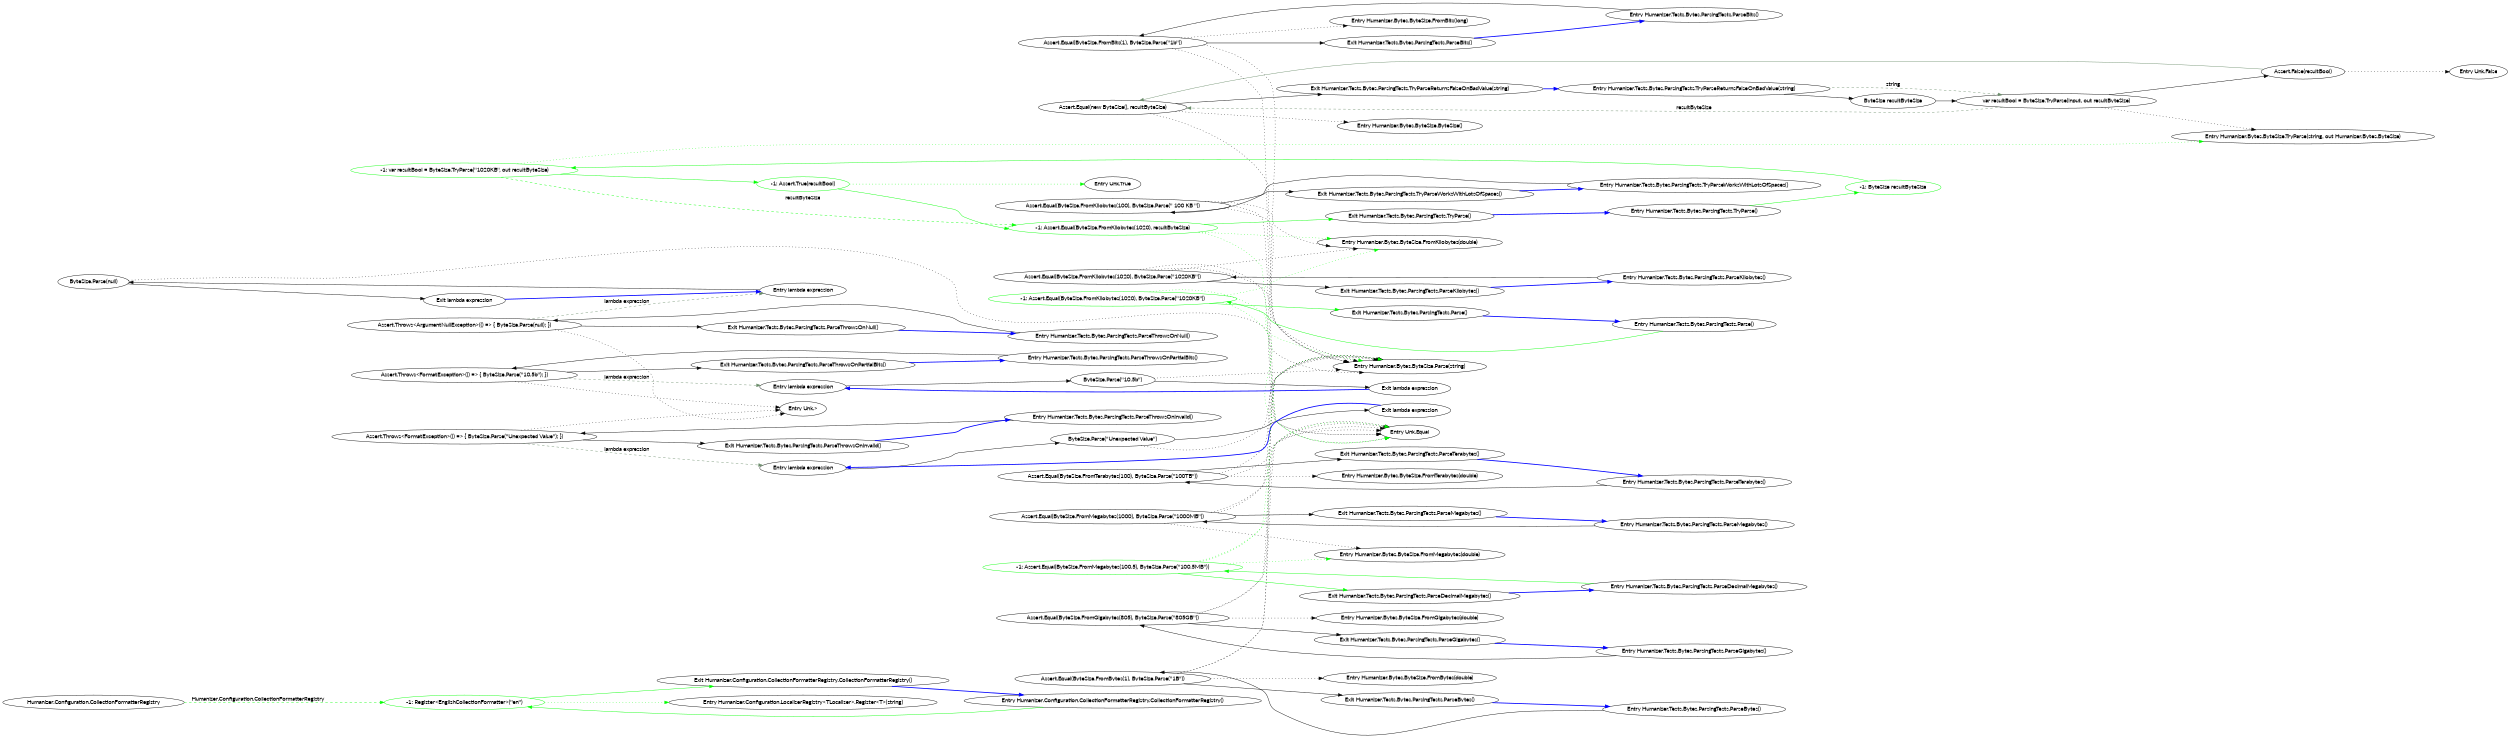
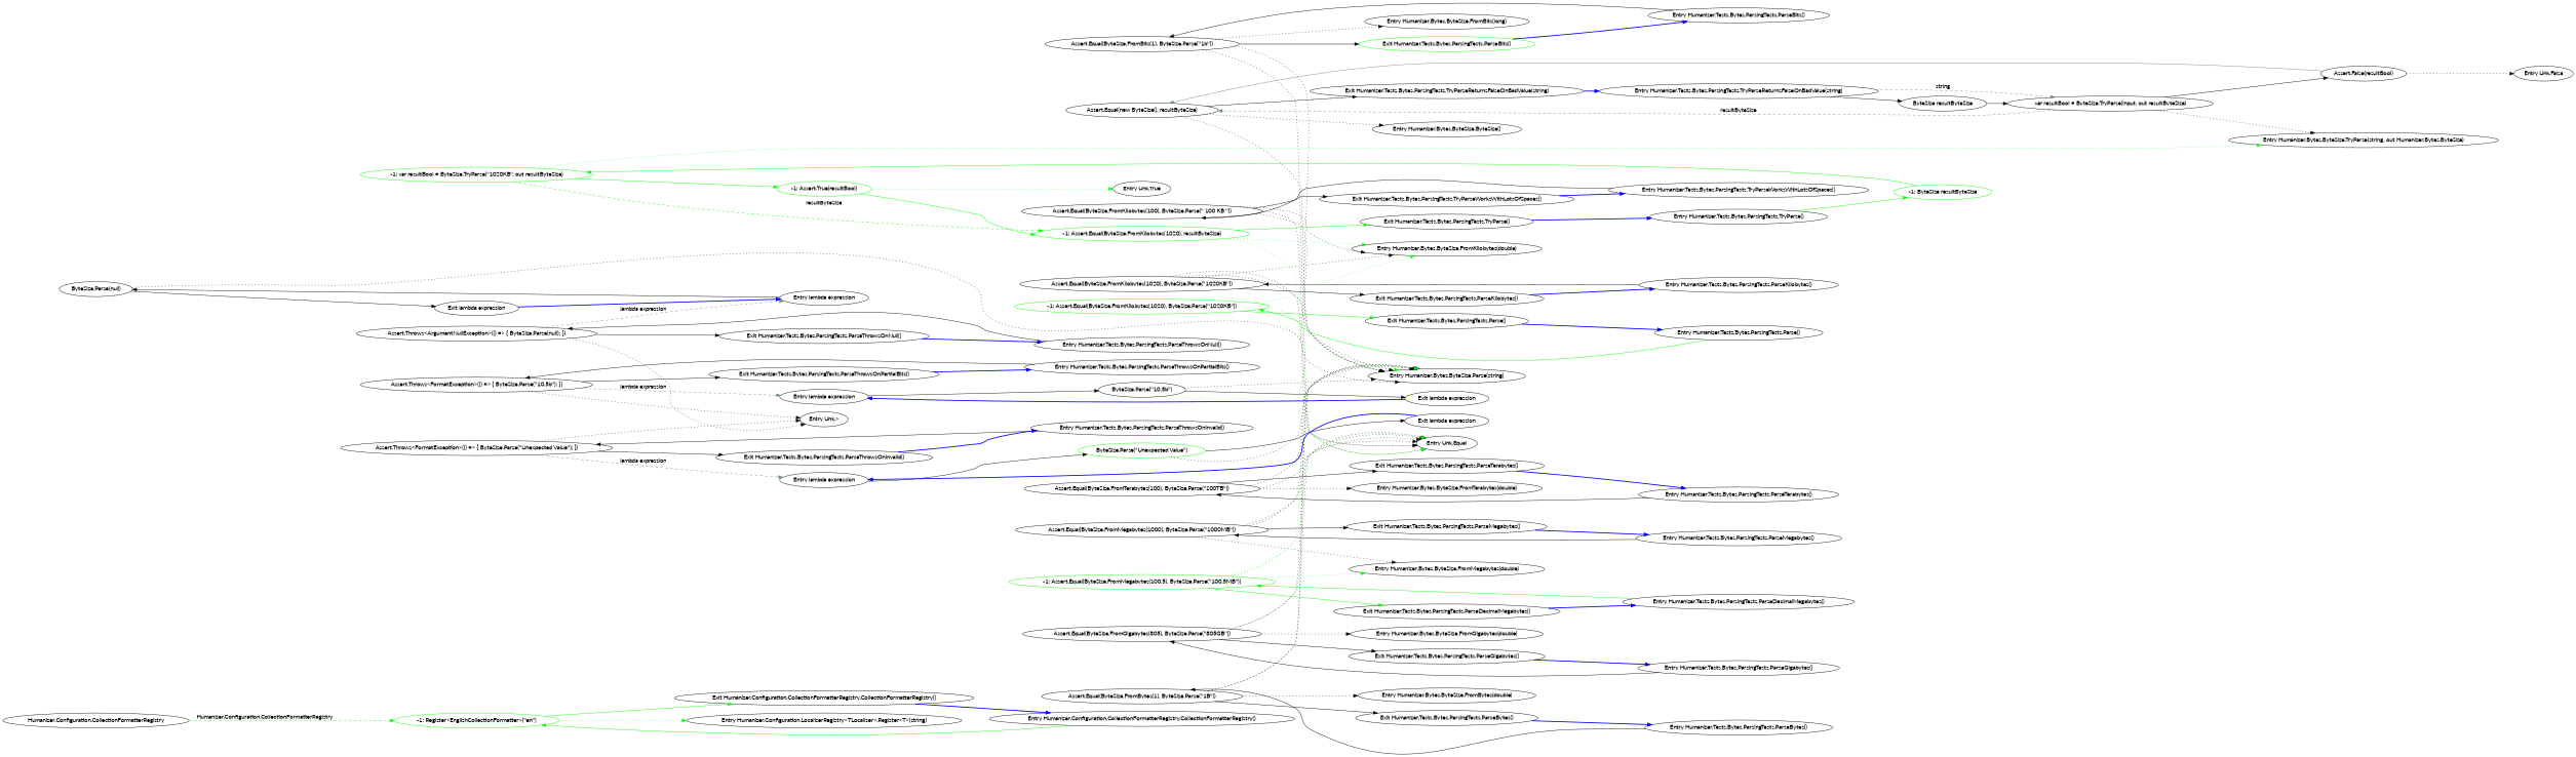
  digraph {
    fontname=Lato
    rankdir=LR
    node [cluster="lambda expression" fontname=Lato file="DefaultCollectionFormatter.cs"]
    edge [fontname=Lato style=solid]
    n1 [cluster="Humanizer.Configuration.CollectionFormatterRegistry.CollectionFormatterRegistry()" color=green community=0 label="-1: Register<EnglishCollectionFormatter>(''en'')" span="9-9" file=""]
    n2 [cluster="Humanizer.Configuration.CollectionFormatterRegistry.CollectionFormatterRegistry()" label="Exit Humanizer.Configuration.CollectionFormatterRegistry.CollectionFormatterRegistry()" span="6-6" file=""]
    n3 [cluster="Humanizer.Configuration.LocaliserRegistry<TLocaliser>.Register<T>(string)" label="Entry Humanizer.Configuration.LocaliserRegistry<TLocaliser>.Register<T>(string)" span="45-45" file=""]
    n4 [cluster="Humanizer.Configuration.CollectionFormatterRegistry.CollectionFormatterRegistry()" label="Entry Humanizer.Configuration.CollectionFormatterRegistry.CollectionFormatterRegistry()" span="6-6" file=""]
    n5 [label="Humanizer.Configuration.CollectionFormatterRegistry" cluster="" file=""]
    n6 [cluster="Humanizer.Bytes.ByteSize.FromBits(long)" label="Entry Humanizer.Bytes.ByteSize.FromBits(long)" span="93-93"]
    n7 [cluster="Unk.Equal" label="Entry Unk.Equal"]
    n8 [cluster="Humanizer.Tests.Bytes.ParsingTests.TryParseWorksWithLotsOfSpaces()" label="Entry Humanizer.Tests.Bytes.ParsingTests.TryParseWorksWithLotsOfSpaces()" span="45-45"]
    n9 [cluster="Humanizer.Tests.Bytes.ParsingTests.TryParseWorksWithLotsOfSpaces()" label="Assert.Equal(ByteSize.FromKilobytes(100), ByteSize.Parse('' 100 KB ''))" span="47-47"]
    n10 [cluster="Humanizer.Tests.Bytes.ParsingTests.TryParseWorksWithLotsOfSpaces()" label="Exit Humanizer.Tests.Bytes.ParsingTests.TryParseWorksWithLotsOfSpaces()" span="45-45"]
    n11 [cluster="Humanizer.Bytes.ByteSize.Parse(string)" label="Entry Humanizer.Bytes.ByteSize.Parse(string)" span="354-354"]
    n12 [cluster="Humanizer.Bytes.ByteSize.FromKilobytes(double)" label="Entry Humanizer.Bytes.ByteSize.FromKilobytes(double)" span="103-103"]
    n13 [cluster="Humanizer.Bytes.ByteSize.TryParse(string, out Humanizer.Bytes.ByteSize)" label="Entry Humanizer.Bytes.ByteSize.TryParse(string, out Humanizer.Bytes.ByteSize)" span="280-280"]
    n14 [cluster="Humanizer.Bytes.ByteSize.FromMegabytes(double)" label="Entry Humanizer.Bytes.ByteSize.FromMegabytes(double)" span="108-108"]
    n15 [cluster="Humanizer.Bytes.ByteSize.FromBytes(double)" label="Entry Humanizer.Bytes.ByteSize.FromBytes(double)" span="98-98"]
    n16 [cluster="Unk.>" label="Entry Unk.>"]
    n17 [cluster="Humanizer.Tests.Bytes.ParsingTests.ParseBits()" label="Entry Humanizer.Tests.Bytes.ParsingTests.ParseBits()" span="69-69"]
    n18 [cluster="Humanizer.Tests.Bytes.ParsingTests.ParseBits()" label="Assert.Equal(ByteSize.FromBits(1), ByteSize.Parse(''1b''))" span="71-71"]
-   n19 [cluster="Humanizer.Tests.Bytes.ParsingTests.ParseBits()" label="Exit Humanizer.Tests.Bytes.ParsingTests.ParseBits()" span="69-69"]
+   n19 [cluster="Humanizer.Tests.Bytes.ParsingTests.ParseBits()" label="Exit Humanizer.Tests.Bytes.ParsingTests.ParseBits()" span="69-69" color=green]
    n20 [cluster="Humanizer.Tests.Bytes.ParsingTests.TryParseReturnsFalseOnBadValue(string)" label="Entry Humanizer.Tests.Bytes.ParsingTests.TryParseReturnsFalseOnBadValue(string)" span="35-35"]
    n21 [cluster="Humanizer.Tests.Bytes.ParsingTests.TryParseReturnsFalseOnBadValue(string)" label="var resultBool = ByteSize.TryParse(input, out resultByteSize)" span="38-38"]
    n22 [cluster="Humanizer.Tests.Bytes.ParsingTests.TryParseReturnsFalseOnBadValue(string)" label="ByteSize resultByteSize" span="37-37"]
    n23 [cluster="Humanizer.Tests.Bytes.ParsingTests.TryParseReturnsFalseOnBadValue(string)" label="Assert.Equal(new ByteSize(), resultByteSize)" span="41-41"]
    n24 [cluster="Humanizer.Tests.Bytes.ParsingTests.TryParseReturnsFalseOnBadValue(string)" label="Assert.False(resultBool)" span="40-40"]
    n25 [cluster="Humanizer.Tests.Bytes.ParsingTests.TryParseReturnsFalseOnBadValue(string)" label="Exit Humanizer.Tests.Bytes.ParsingTests.TryParseReturnsFalseOnBadValue(string)" span="35-35"]
    n26 [cluster="Humanizer.Bytes.ByteSize.ByteSize()" label="Entry Humanizer.Bytes.ByteSize.ByteSize()" span="8-8"]
    n27 [cluster="Unk.False" label="Entry Unk.False"]
    n28 [cluster="Humanizer.Tests.Bytes.ParsingTests.ParseThrowsOnNull()" label="Entry Humanizer.Tests.Bytes.ParsingTests.ParseThrowsOnNull()" span="63-63"]
    n29 [cluster="Humanizer.Tests.Bytes.ParsingTests.ParseThrowsOnNull()" label="Assert.Throws<ArgumentNullException>(() => { ByteSize.Parse(null); })" span="65-65"]
    n30 [cluster="Humanizer.Tests.Bytes.ParsingTests.ParseThrowsOnNull()" label="Exit Humanizer.Tests.Bytes.ParsingTests.ParseThrowsOnNull()" span="63-63"]
    n31 [label="Entry lambda expression" span="65-65"]
    n32 [label="ByteSize.Parse(null)" span="65-65"]
    n33 [cluster="Humanizer.Tests.Bytes.ParsingTests.ParseThrowsOnPartialBits()" label="Entry Humanizer.Tests.Bytes.ParsingTests.ParseThrowsOnPartialBits()" span="51-51"]
    n34 [cluster="Humanizer.Tests.Bytes.ParsingTests.ParseThrowsOnPartialBits()" label="Assert.Throws<FormatException>(() => { ByteSize.Parse(''10.5b''); })" span="53-53"]
    n35 [cluster="Humanizer.Tests.Bytes.ParsingTests.ParseThrowsOnPartialBits()" label="Exit Humanizer.Tests.Bytes.ParsingTests.ParseThrowsOnPartialBits()" span="51-51"]
    n36 [label="Entry lambda expression" span="53-53"]
    n37 [label="ByteSize.Parse(''10.5b'')" span="53-53"]
    n38 [cluster="Humanizer.Tests.Bytes.ParsingTests.ParseTerabytes()" label="Entry Humanizer.Tests.Bytes.ParsingTests.ParseTerabytes()" span="99-99"]
    n39 [cluster="Humanizer.Tests.Bytes.ParsingTests.ParseTerabytes()" label="Assert.Equal(ByteSize.FromTerabytes(100), ByteSize.Parse(''100TB''))" span="101-101"]
    n40 [cluster="Humanizer.Tests.Bytes.ParsingTests.ParseTerabytes()" label="Exit Humanizer.Tests.Bytes.ParsingTests.ParseTerabytes()" span="99-99"]
    n41 [cluster="Humanizer.Bytes.ByteSize.FromTerabytes(double)" label="Entry Humanizer.Bytes.ByteSize.FromTerabytes(double)" span="118-118"]
    n42 [cluster="Humanizer.Tests.Bytes.ParsingTests.ParseThrowsOnInvalid()" label="Entry Humanizer.Tests.Bytes.ParsingTests.ParseThrowsOnInvalid()" span="57-57"]
    n43 [cluster="Humanizer.Tests.Bytes.ParsingTests.ParseThrowsOnInvalid()" label="Assert.Throws<FormatException>(() => { ByteSize.Parse(''Unexpected Value''); })" span="59-59"]
    n44 [cluster="Humanizer.Tests.Bytes.ParsingTests.ParseThrowsOnInvalid()" label="Exit Humanizer.Tests.Bytes.ParsingTests.ParseThrowsOnInvalid()" span="57-57"]
    n45 [label="Entry lambda expression" span="59-59"]
-   n46 [label="ByteSize.Parse(''Unexpected Value'')" span="59-59"]
+   n46 [label="ByteSize.Parse(''Unexpected Value'')" span="59-59" color=green]
    n47 [cluster="Humanizer.Tests.Bytes.ParsingTests.ParseMegabytes()" label="Entry Humanizer.Tests.Bytes.ParsingTests.ParseMegabytes()" span="87-87"]
    n48 [cluster="Humanizer.Tests.Bytes.ParsingTests.ParseMegabytes()" label="Assert.Equal(ByteSize.FromMegabytes(1000), ByteSize.Parse(''1000MB''))" span="89-89"]
    n49 [cluster="Humanizer.Tests.Bytes.ParsingTests.ParseMegabytes()" label="Exit Humanizer.Tests.Bytes.ParsingTests.ParseMegabytes()" span="87-87"]
    n50 [cluster="Humanizer.Tests.Bytes.ParsingTests.ParseKilobytes()" label="Entry Humanizer.Tests.Bytes.ParsingTests.ParseKilobytes()" span="81-81"]
    n51 [cluster="Humanizer.Tests.Bytes.ParsingTests.ParseKilobytes()" label="Assert.Equal(ByteSize.FromKilobytes(1020), ByteSize.Parse(''1020KB''))" span="83-83"]
    n52 [cluster="Humanizer.Tests.Bytes.ParsingTests.ParseKilobytes()" label="Exit Humanizer.Tests.Bytes.ParsingTests.ParseKilobytes()" span="81-81"]
    n53 [cluster="Humanizer.Bytes.ByteSize.FromGigabytes(double)" label="Entry Humanizer.Bytes.ByteSize.FromGigabytes(double)" span="113-113"]
    n54 [cluster="Humanizer.Tests.Bytes.ParsingTests.Parse()" label="Entry Humanizer.Tests.Bytes.ParsingTests.Parse()" span="10-10"]
    n55 [cluster="Humanizer.Tests.Bytes.ParsingTests.Parse()" color=green community=0 label="-1: Assert.Equal(ByteSize.FromKilobytes(1020), ByteSize.Parse(''1020KB''))" span="12-12"]
    n56 [cluster="Humanizer.Tests.Bytes.ParsingTests.Parse()" label="Exit Humanizer.Tests.Bytes.ParsingTests.Parse()" span="10-10"]
    n57 [label="Exit lambda expression" span="65-65"]
    n58 [label="Exit lambda expression" span="53-53"]
    n59 [label="Exit lambda expression" span="59-59"]
    n60 [cluster="Humanizer.Tests.Bytes.ParsingTests.ParseGigabytes()" label="Entry Humanizer.Tests.Bytes.ParsingTests.ParseGigabytes()" span="93-93"]
    n61 [cluster="Humanizer.Tests.Bytes.ParsingTests.ParseGigabytes()" label="Assert.Equal(ByteSize.FromGigabytes(805), ByteSize.Parse(''805GB''))" span="95-95"]
    n62 [cluster="Humanizer.Tests.Bytes.ParsingTests.ParseGigabytes()" label="Exit Humanizer.Tests.Bytes.ParsingTests.ParseGigabytes()" span="93-93"]
    n63 [cluster="Unk.True" label="Entry Unk.True"]
    n64 [cluster="Humanizer.Tests.Bytes.ParsingTests.ParseBytes()" label="Entry Humanizer.Tests.Bytes.ParsingTests.ParseBytes()" span="75-75"]
    n65 [cluster="Humanizer.Tests.Bytes.ParsingTests.ParseBytes()" label="Assert.Equal(ByteSize.FromBytes(1), ByteSize.Parse(''1B''))" span="77-77"]
    n66 [cluster="Humanizer.Tests.Bytes.ParsingTests.ParseBytes()" label="Exit Humanizer.Tests.Bytes.ParsingTests.ParseBytes()" span="75-75"]
    n67 [cluster="Humanizer.Tests.Bytes.ParsingTests.TryParse()" label="Entry Humanizer.Tests.Bytes.ParsingTests.TryParse()" span="16-16"]
    n68 [cluster="Humanizer.Tests.Bytes.ParsingTests.TryParse()" color=green community=0 label="-1: ByteSize resultByteSize" span="18-18"]
    n69 [cluster="Humanizer.Tests.Bytes.ParsingTests.TryParse()" color=green community=0 label="-1: var resultBool = ByteSize.TryParse(''1020KB'', out resultByteSize)" span="19-19"]
    n70 [cluster="Humanizer.Tests.Bytes.ParsingTests.TryParse()" color=green community=0 label="-1: Assert.True(resultBool)" span="21-21"]
    n71 [cluster="Humanizer.Tests.Bytes.ParsingTests.TryParse()" color=green community=0 label="-1: Assert.Equal(ByteSize.FromKilobytes(1020), resultByteSize)" span="22-22"]
    n72 [cluster="Humanizer.Tests.Bytes.ParsingTests.TryParse()" label="Exit Humanizer.Tests.Bytes.ParsingTests.TryParse()" span="16-16"]
    n73 [cluster="Humanizer.Tests.Bytes.ParsingTests.ParseDecimalMegabytes()" label="Entry Humanizer.Tests.Bytes.ParsingTests.ParseDecimalMegabytes()" span="26-26"]
    n74 [cluster="Humanizer.Tests.Bytes.ParsingTests.ParseDecimalMegabytes()" color=green community=0 label="-1: Assert.Equal(ByteSize.FromMegabytes(100.5), ByteSize.Parse(''100.5MB''))" span="28-28"]
    n75 [cluster="Humanizer.Tests.Bytes.ParsingTests.ParseDecimalMegabytes()" label="Exit Humanizer.Tests.Bytes.ParsingTests.ParseDecimalMegabytes()" span="26-26"]
    n1 -> n2 [color=green]
    n1 -> n3 [color=green style=dotted]
    n2 -> n4 [color=blue style=bold]
    n4 -> n1 [color=green]
    n5 -> n1 [color=green label="Humanizer.Configuration.CollectionFormatterRegistry" style=dashed]
    n8 -> n9
    n9 -> n7 [style=dotted]
    n9 -> n10
    n9 -> n11 [style=dotted]
    n9 -> n12 [style=dotted]
    n10 -> n8 [color=blue style=bold]
    n17 -> n18
    n18 -> n6 [style=dotted]
    n18 -> n7 [style=dotted]
    n18 -> n11 [style=dotted]
    n18 -> n19
    n19 -> n17 [color=blue style=bold]
    n20 -> n21 [color=darkseagreen4 label=string style=dashed]
    n20 -> n22
    n21 -> n13 [style=dotted]
    n21 -> n23 [color=darkseagreen4 label=resultByteSize style=dashed]
    n21 -> n24
    n22 -> n21
    n23 -> n11 [style=dotted]
    n23 -> n25
    n23 -> n26 [style=dotted]
    n24 -> n23 [color=darkseagreen4]
    n24 -> n27 [style=dotted]
    n25 -> n20 [color=blue style=bold]
    n28 -> n29
    n29 -> n16 [style=dotted]
    n29 -> n30
    n29 -> n31 [color=darkseagreen4 label="lambda expression" style=dashed]
    n30 -> n28 [color=blue style=bold]
    n31 -> n32
    n32 -> n11 [style=dotted]
    n32 -> n57
    n33 -> n34
    n34 -> n16 [style=dotted]
    n34 -> n35
    n34 -> n36 [color=darkseagreen4 label="lambda expression" style=dashed]
    n35 -> n33 [color=blue style=bold]
    n36 -> n37
    n37 -> n11 [style=dotted]
    n37 -> n58
    n38 -> n39
    n39 -> n7 [style=dotted]
    n39 -> n11 [style=dotted]
    n39 -> n40
    n39 -> n41 [style=dotted]
    n40 -> n38 [color=blue style=bold]
    n42 -> n43
    n43 -> n16 [style=dotted]
    n43 -> n44
    n43 -> n45 [color=darkseagreen4 label="lambda expression" style=dashed]
    n44 -> n42 [color=blue style=bold]
    n45 -> n46
    n46 -> n11 [style=dotted]
    n46 -> n59
    n47 -> n48
    n48 -> n7 [style=dotted]
    n48 -> n11 [style=dotted]
    n48 -> n14 [style=dotted]
    n48 -> n49
    n49 -> n47 [color=blue style=bold]
    n50 -> n51
    n51 -> n7 [style=dotted]
    n51 -> n11 [style=dotted]
    n51 -> n12 [style=dotted]
    n51 -> n52
    n52 -> n50 [color=blue style=bold]
    n54 -> n55 [color=green]
    n55 -> n7 [color=green style=dotted]
    n55 -> n11 [color=green style=dotted]
    n55 -> n12 [color=green style=dotted]
    n55 -> n56 [color=green]
    n56 -> n54 [color=blue style=bold]
    n57 -> n31 [color=blue style=bold]
    n58 -> n36 [color=blue style=bold]
    n59 -> n45 [color=blue style=bold]
    n60 -> n61
    n61 -> n7 [style=dotted]
    n61 -> n11 [style=dotted]
    n61 -> n53 [style=dotted]
    n61 -> n62
    n62 -> n60 [color=blue style=bold]
    n64 -> n65
    n65 -> n7 [style=dotted]
    n65 -> n11 [style=dotted]
    n65 -> n15 [style=dotted]
    n65 -> n66
    n66 -> n64 [color=blue style=bold]
    n67 -> n68 [color=green]
    n68 -> n69 [color=green]
    n69 -> n13 [color=green style=dotted]
    n69 -> n70 [color=green]
    n69 -> n71 [color=green label=resultByteSize style=dashed]
    n70 -> n63 [color=green style=dotted]
    n70 -> n71 [color=green]
    n71 -> n7 [color=green style=dotted]
    n71 -> n12 [color=green style=dotted]
    n71 -> n72 [color=green]
    n72 -> n67 [color=blue style=bold]
    n73 -> n74 [color=green]
    n74 -> n7 [color=green style=dotted]
    n74 -> n11 [color=green style=dotted]
    n74 -> n14 [color=green style=dotted]
    n74 -> n75 [color=green]
    n75 -> n73 [color=blue style=bold]
  }
